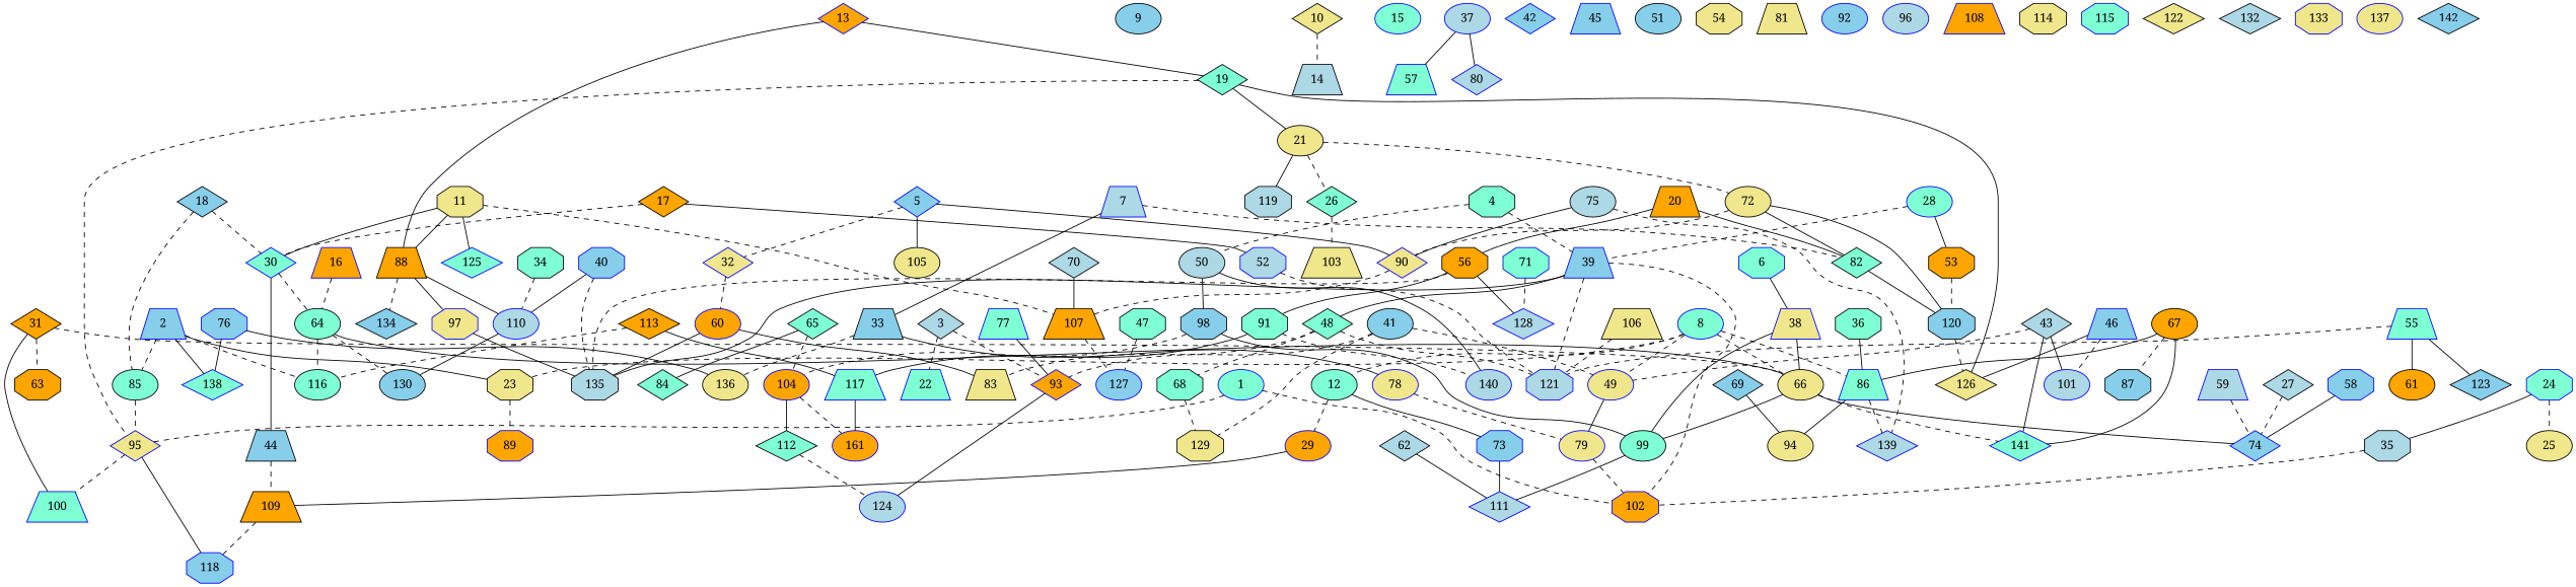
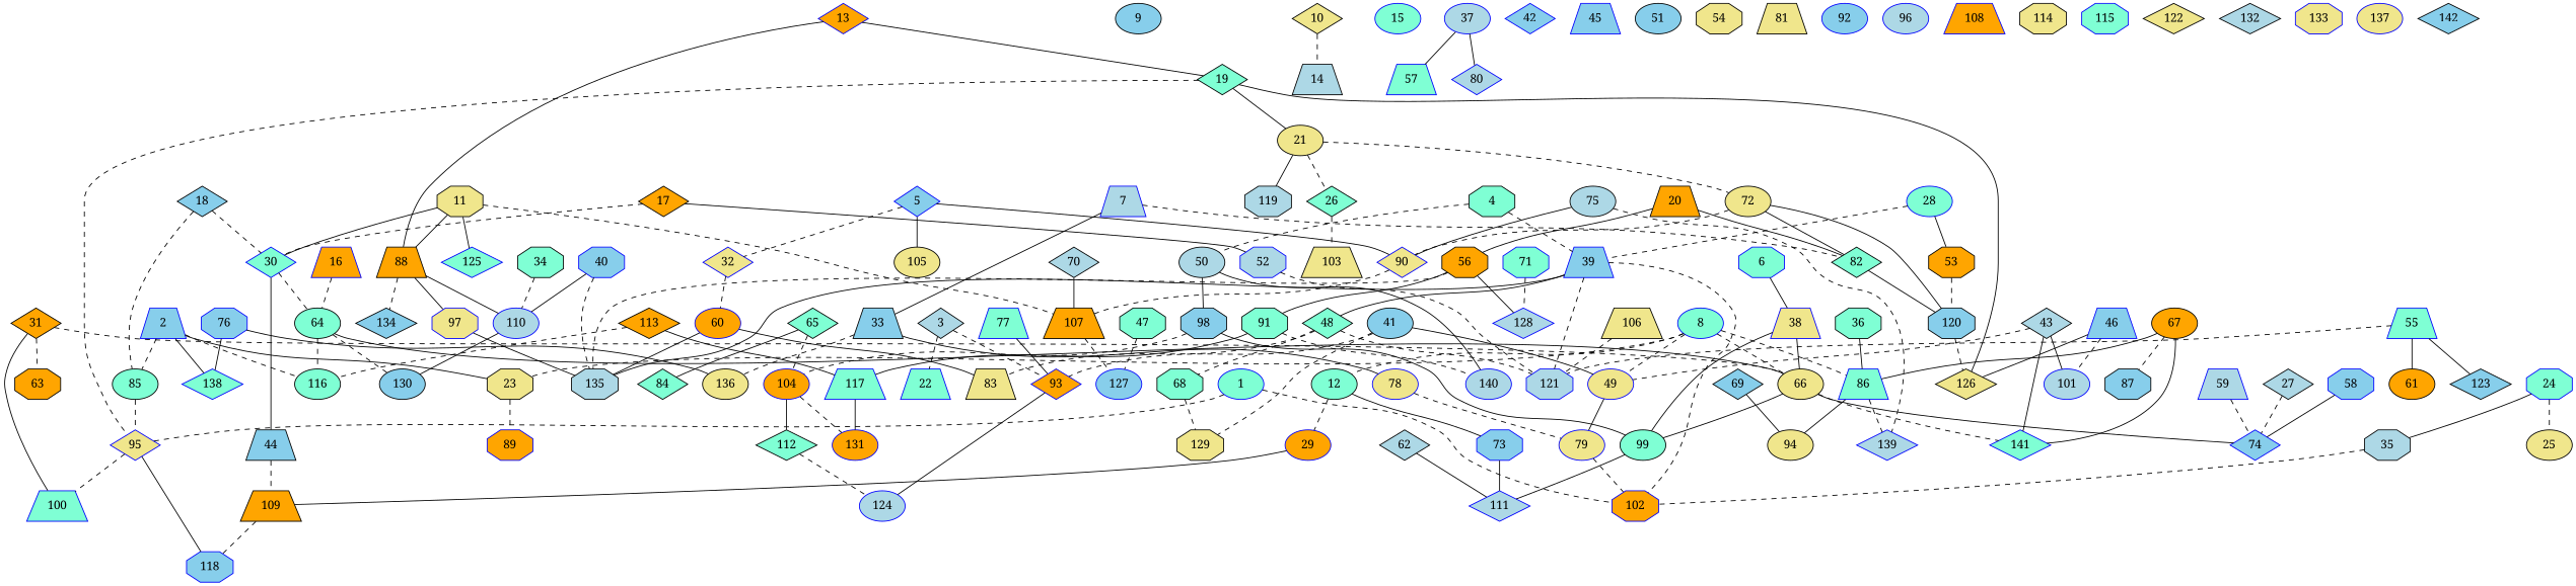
  graph {
    fontname="Noto Serif"
    node [color=black fillcolor=aquamarine fontname="Noto Serif" shape=ellipse style=filled]
    edge [fontname="Noto Serif" style=dashed]
    1 [color=blue]
    102 [color=blue fillcolor=orange shape=octagon]
    95 [color=blue fillcolor=khaki shape=diamond]
    85
    2 [color=blue fillcolor=skyblue shape=trapezium]
    23 [fillcolor=khaki shape=octagon]
    116
    138 [color=blue shape=diamond]
    89 [color=blue fillcolor=orange shape=octagon]
    3 [fillcolor=lightblue shape=diamond]
    22 [color=blue shape=trapezium]
    93 [color=blue fillcolor=orange shape=diamond]
    124 [color=blue fillcolor=lightblue]
    4 [shape=octagon]
    39 [color=blue fillcolor=skyblue shape=trapezium]
    50 [fillcolor=lightblue]
    48 [shape=diamond]
    121 [color=blue fillcolor=lightblue shape=octagon]
    135 [fillcolor=lightblue shape=octagon]
    98 [fillcolor=skyblue shape=octagon]
    140 [color=blue fillcolor=lightblue]
    5 [color=blue fillcolor=skyblue shape=diamond]
    32 [color=blue fillcolor=khaki shape=diamond]
    90 [color=blue fillcolor=khaki shape=diamond]
    105 [fillcolor=khaki]
    60 [color=blue fillcolor=orange]
    107 [fillcolor=orange shape=trapezium]
    6 [color=blue shape=octagon]
    38 [color=blue fillcolor=khaki shape=trapezium]
    66 [fillcolor=khaki]
    99
    7 [color=blue fillcolor=lightblue shape=trapezium]
    33 [fillcolor=skyblue shape=trapezium]
    82 [shape=diamond]
    78 [color=blue fillcolor=khaki]
    136 [fillcolor=khaki]
    120 [fillcolor=skyblue shape=octagon]
    8 [color=blue]
    12
    49 [color=blue fillcolor=khaki]
    86 [color=blue shape=trapezium]
    29 [color=blue fillcolor=orange]
    73 [color=blue fillcolor=skyblue shape=octagon]
    79 [color=blue fillcolor=khaki]
    74 [color=blue fillcolor=skyblue shape=diamond]
    141 [color=blue shape=diamond]
    94 [fillcolor=khaki]
    139 [color=blue fillcolor=lightblue shape=diamond]
    9 [fillcolor=skyblue]
    10 [fillcolor=khaki shape=diamond]
    14 [fillcolor=lightblue shape=trapezium]
    11 [fillcolor=khaki shape=octagon]
    30 [color=blue shape=diamond]
    88 [fillcolor=orange shape=trapezium]
    125 [color=blue shape=diamond]
    64
    44 [fillcolor=skyblue shape=trapezium]
    110 [color=blue fillcolor=lightblue]
    97 [color=blue fillcolor=khaki shape=octagon]
    134 [fillcolor=skyblue shape=diamond]
    127 [color=blue fillcolor=skyblue]
    109 [fillcolor=orange shape=trapezium]
    111 [color=blue fillcolor=lightblue shape=diamond]
    13 [color=blue fillcolor=orange shape=diamond]
    19 [shape=diamond]
    21 [fillcolor=khaki]
    126 [fillcolor=khaki shape=diamond]
    15 [color=blue]
    16 [color=blue fillcolor=orange shape=trapezium]
    130 [fillcolor=skyblue]
    17 [fillcolor=orange shape=diamond]
    52 [color=blue fillcolor=lightblue shape=octagon]
    18 [fillcolor=skyblue shape=diamond]
    26 [shape=diamond]
    72 [fillcolor=khaki]
    119 [fillcolor=lightblue shape=octagon]
    100 [color=blue shape=trapezium]
    118 [color=blue fillcolor=skyblue shape=octagon]
    20 [fillcolor=orange shape=trapezium]
    56 [fillcolor=orange shape=octagon]
    91 [shape=octagon]
    128 [color=blue fillcolor=lightblue shape=diamond]
    103 [fillcolor=khaki shape=trapezium]
    24 [color=blue shape=octagon]
    25 [fillcolor=khaki]
    35 [fillcolor=lightblue shape=octagon]
    27 [fillcolor=lightblue shape=diamond]
    28 [color=blue]
    53 [fillcolor=orange shape=octagon]
    31 [fillcolor=orange shape=diamond]
    63 [fillcolor=orange shape=octagon]
    83 [fillcolor=khaki shape=trapezium]
    34 [shape=octagon]
    36 [shape=octagon]
    37 [color=blue fillcolor=lightblue]
    57 [color=blue shape=trapezium]
    80 [color=blue fillcolor=lightblue shape=diamond]
    68 [shape=octagon]
    40 [color=blue fillcolor=skyblue shape=octagon]
    41 [fillcolor=skyblue]
    129 [fillcolor=khaki shape=octagon]
    42 [color=blue fillcolor=skyblue shape=diamond]
    43 [fillcolor=lightblue shape=diamond]
    101 [color=blue fillcolor=lightblue]
    45 [color=blue fillcolor=skyblue shape=trapezium]
    46 [color=blue fillcolor=skyblue shape=trapezium]
    47 [shape=octagon]
    104 [color=blue fillcolor=orange]
    51 [fillcolor=skyblue]
    54 [fillcolor=khaki shape=octagon]
    55 [color=blue shape=trapezium]
    61 [fillcolor=orange]
    123 [fillcolor=skyblue shape=diamond]
    117 [color=blue shape=trapezium]
    58 [color=blue fillcolor=skyblue shape=octagon]
    59 [color=blue fillcolor=lightblue shape=trapezium]
    62 [fillcolor=lightblue shape=diamond]
    65 [shape=diamond]
    84 [shape=diamond]
    112 [shape=diamond]
-   131 [color=blue fillcolor=orange label=161]
+   131 [color=blue fillcolor=orange]
    67 [fillcolor=orange]
    87 [fillcolor=skyblue shape=octagon]
    69 [fillcolor=skyblue shape=diamond]
    70 [fillcolor=lightblue shape=diamond]
    71 [color=blue shape=octagon]
    75 [fillcolor=lightblue]
    76 [color=blue fillcolor=skyblue shape=octagon]
    77 [color=blue shape=trapezium]
    81 [fillcolor=khaki shape=trapezium]
    92 [color=blue fillcolor=skyblue]
    96 [color=blue fillcolor=lightblue]
    106 [fillcolor=khaki shape=trapezium]
    108 [color=blue fillcolor=orange shape=trapezium]
    113 [fillcolor=orange shape=diamond]
    114 [fillcolor=khaki shape=octagon]
    115 [color=blue shape=octagon]
    122 [fillcolor=khaki shape=diamond]
    132 [fillcolor=lightblue shape=diamond]
    133 [color=blue fillcolor=khaki shape=octagon]
    137 [color=blue fillcolor=khaki]
    142 [fillcolor=skyblue shape=diamond]
    1 -- 102
    1 -- 95
    95 -- 100
    95 -- 118 [style=solid]
    85 -- 95
    2 -- 85
    2 -- 23 [style=solid]
    2 -- 116
    2 -- 138 [style=solid]
    23 -- 89
    3 -- 22
    3 -- 93
    93 -- 124 [style=solid]
    4 -- 39
    4 -- 50
    39 -- 102
    39 -- 48 [style=solid]
    39 -- 121
    39 -- 135 [style=solid]
    50 -- 98 [style=solid]
    50 -- 140 [style=solid]
    48 -- 121
    48 -- 83
    48 -- 68
    98 -- 99 [style=solid]
    98 -- 104
    5 -- 32
    5 -- 90 [style=solid]
    5 -- 105 [style=solid]
    32 -- 60
    90 -- 107
    60 -- 135 [style=solid]
    60 -- 83 [style=solid]
    107 -- 127
    6 -- 38 [style=solid]
    38 -- 66 [style=solid]
    38 -- 99 [style=solid]
    66 -- 99 [style=solid]
    66 -- 74 [style=solid]
    66 -- 141
    99 -- 111 [style=solid]
    7 -- 33 [style=solid]
    7 -- 82
    33 -- 78 [style=solid]
    33 -- 136
    82 -- 120 [style=solid]
    78 -- 79
    120 -- 126
    8 -- 23
    8 -- 66
    8 -- 12
    8 -- 49
    8 -- 86
    12 -- 29
    12 -- 73 [style=solid]
    49 -- 79 [style=solid]
    86 -- 94 [style=solid]
    86 -- 139
    29 -- 109 [style=solid]
    73 -- 111 [style=solid]
    79 -- 102
    10 -- 14
    11 -- 107
    11 -- 30 [style=solid]
    11 -- 88 [style=solid]
    11 -- 125 [style=solid]
    30 -- 64
    30 -- 44 [style=solid]
    88 -- 110 [style=solid]
    88 -- 97 [style=solid]
    88 -- 134
    64 -- 116
    64 -- 66 [style=solid]
    64 -- 130
    44 -- 109
    110 -- 130 [style=solid]
    97 -- 135 [style=solid]
    109 -- 118
    13 -- 88 [style=solid]
    13 -- 19 [style=solid]
    19 -- 95
    19 -- 21 [style=solid]
    19 -- 126 [style=solid]
    21 -- 26
    21 -- 72
    21 -- 119 [style=solid]
    16 -- 64
    17 -- 30
    17 -- 52 [style=solid]
    52 -- 121
    18 -- 85
    18 -- 30
    26 -- 103
    72 -- 90
    72 -- 82 [style=solid]
    72 -- 120 [style=solid]
    20 -- 82 [style=solid]
    20 -- 56 [style=solid]
    56 -- 135
    56 -- 91 [style=solid]
    56 -- 128 [style=solid]
    91 -- 140
    91 -- 117 [style=solid]
    24 -- 25
    24 -- 35 [style=solid]
    35 -- 102
    27 -- 74
    28 -- 39
    28 -- 53 [style=solid]
    53 -- 120
    31 -- 66
    31 -- 100 [style=solid]
    31 -- 63
    34 -- 110
    36 -- 86 [style=solid]
    37 -- 57 [style=solid]
    37 -- 80 [style=solid]
    68 -- 129
    40 -- 135
    40 -- 110 [style=solid]
    41 -- 93
-   41 -- 49
+   41 -- 49 [style=solid]
    41 -- 129
    43 -- 49
    43 -- 141 [style=solid]
    43 -- 101 [style=solid]
    46 -- 126 [style=solid]
    46 -- 101
    47 -- 127
    104 -- 112 [style=solid]
    104 -- 131
    55 -- 121
    55 -- 61 [style=solid]
    55 -- 123 [style=solid]
    117 -- 131 [style=solid]
    58 -- 74 [style=solid]
    59 -- 74
    62 -- 111 [style=solid]
    65 -- 104
    65 -- 84 [style=solid]
    112 -- 124
    67 -- 86 [style=solid]
    67 -- 141 [style=solid]
    67 -- 87
    69 -- 94 [style=solid]
    70 -- 107 [style=solid]
    71 -- 128
    75 -- 90 [style=solid]
    75 -- 139
    76 -- 138 [style=solid]
    76 -- 136 [style=solid]
    77 -- 93 [style=solid]
    106 -- 121
    113 -- 116
    113 -- 117 [style=solid]
  }
